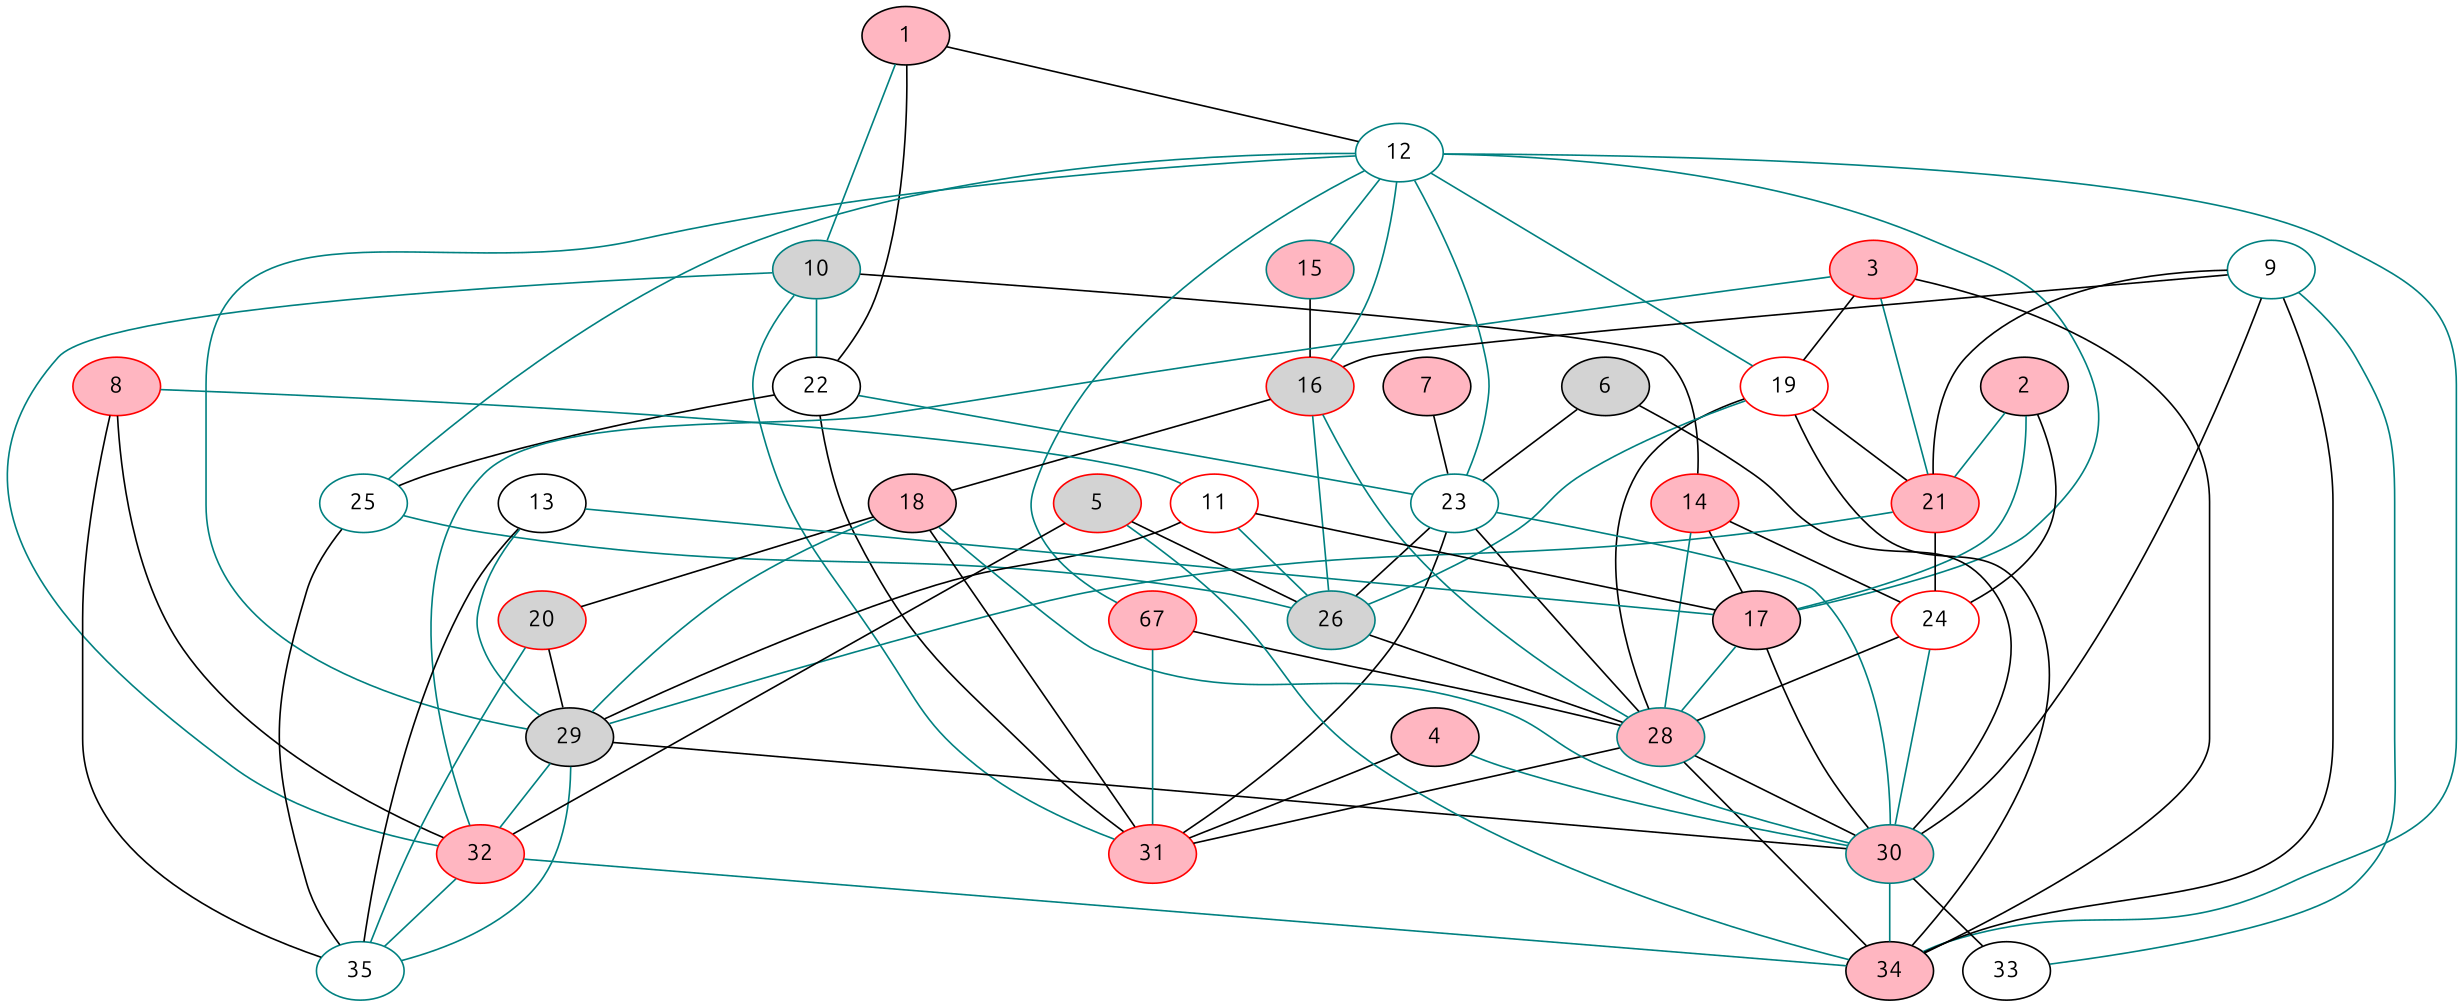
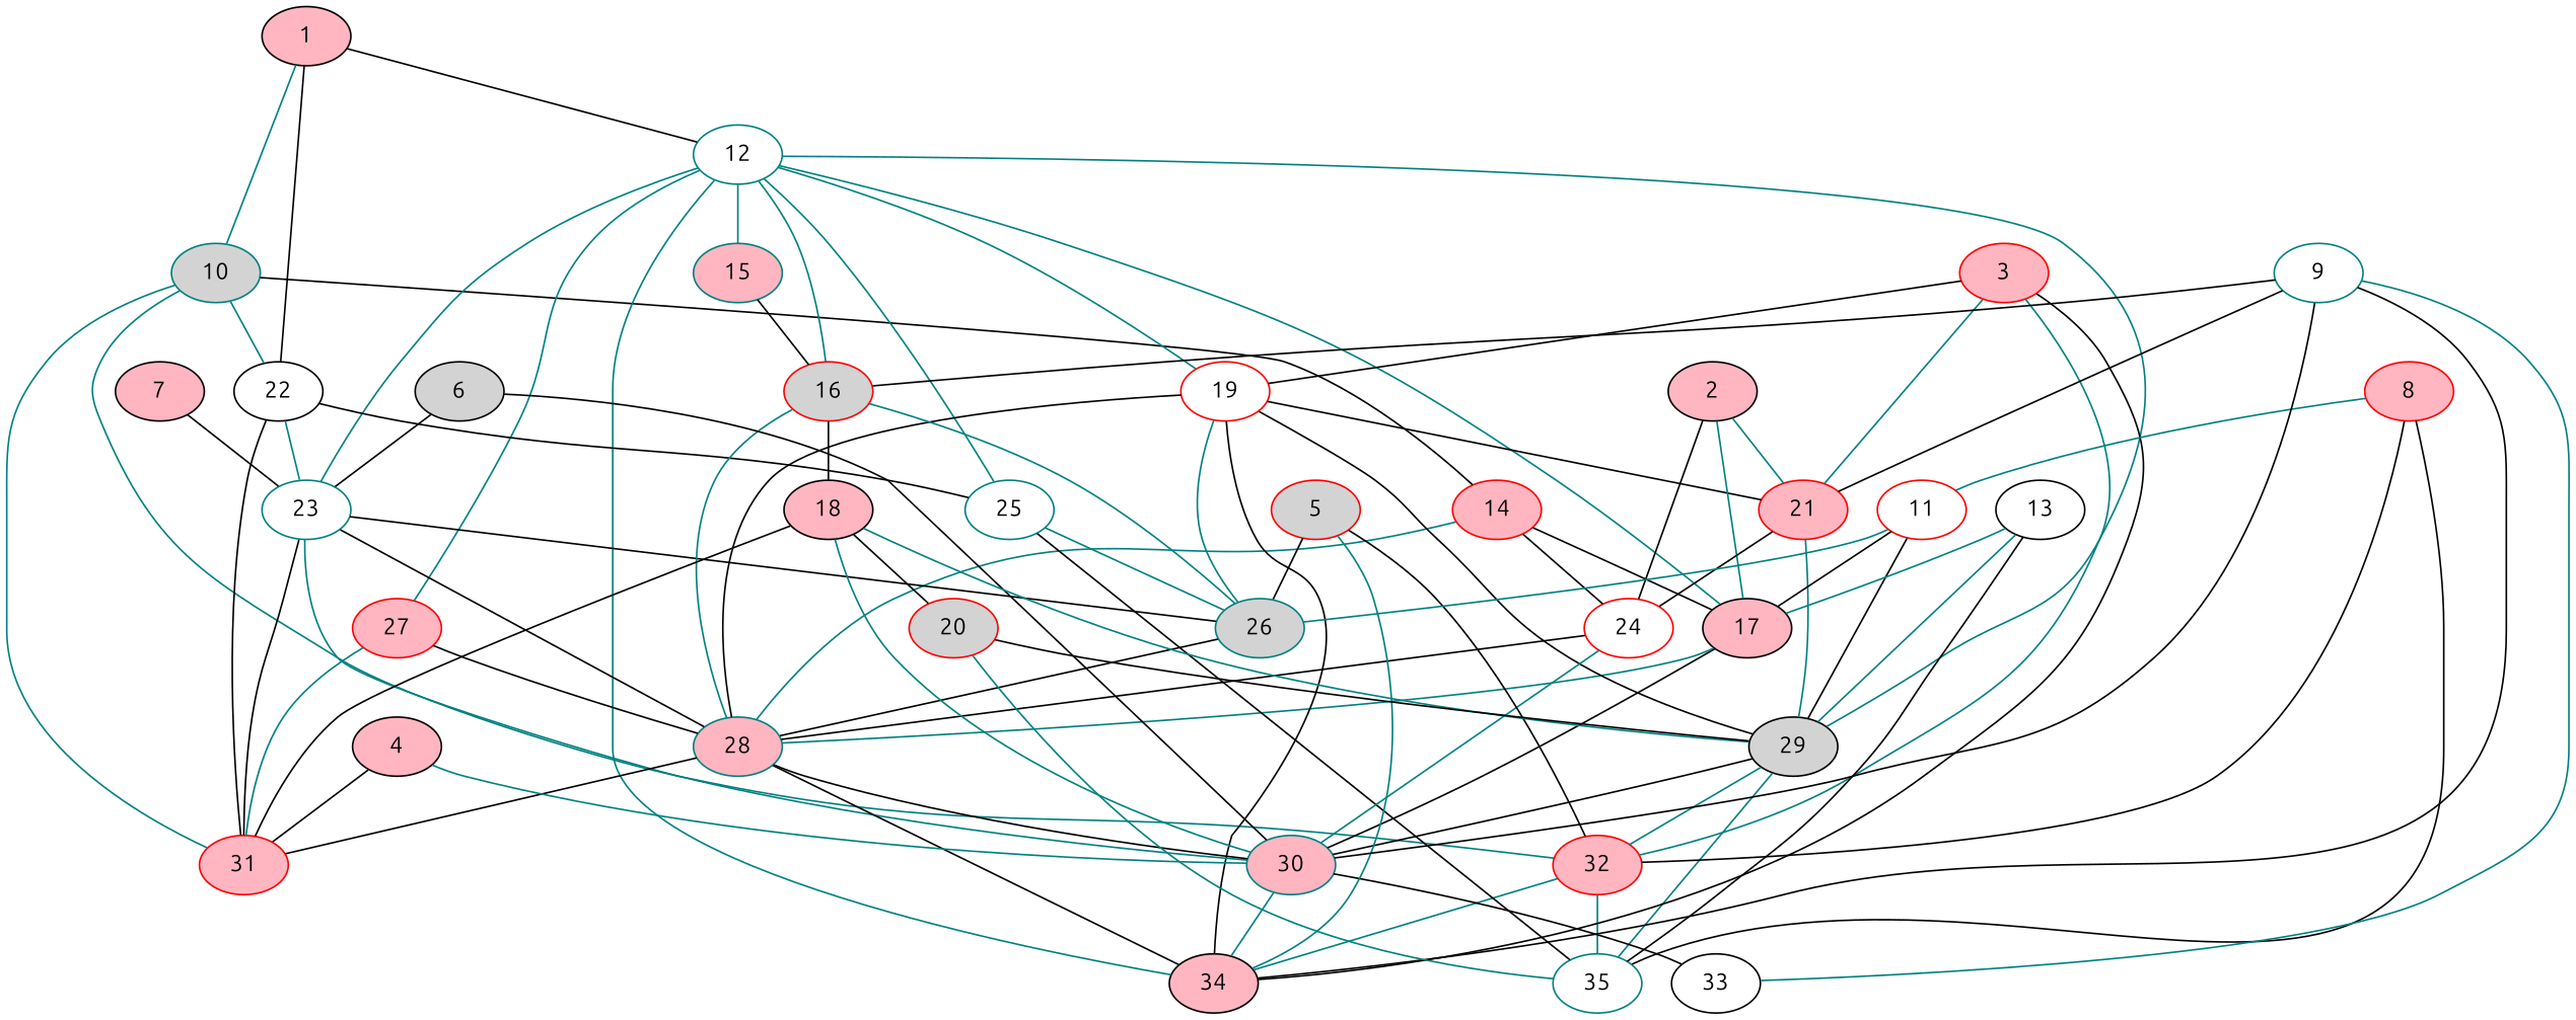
  graph {
    fontname=Ubuntu
    node [color=red fillcolor=lightpink fontname=Ubuntu style=filled]
    edge [color=black fontname=Ubuntu weight=1.0]
    1 [color=black]
    10 [color=teal fillcolor=lightgrey]
    12 [color=teal fillcolor=white]
    22 [color=black fillcolor=white]
    32
    31
    14
    17 [color=black]
    19 [fillcolor=white]
    34 [color=black]
    23 [color=teal fillcolor=white]
    16 [fillcolor=lightgrey]
    29 [color=black fillcolor=lightgrey]
    15 [color=teal]
    25 [color=teal fillcolor=white]
-   27 [label=67]
+   27
    2 [color=black]
    21
    24 [fillcolor=white]
    30 [color=teal]
    28 [color=teal]
    3
    26 [color=teal fillcolor=lightgrey]
    35 [color=teal fillcolor=white]
    4 [color=black]
    33 [color=black fillcolor=white]
    5 [fillcolor=lightgrey]
    6 [color=black fillcolor=lightgrey]
    7 [color=black]
    8
    11 [fillcolor=white]
    9 [color=teal fillcolor=white]
    18 [color=black]
    13 [color=black fillcolor=white]
    20 [fillcolor=lightgrey]
    1 -- 10 [color=teal]
    1 -- 12
    1 -- 22
    10 -- 22 [color=teal weight=2.0]
    10 -- 32 [color=teal]
    10 -- 31 [color=teal]
    10 -- 14
    12 -- 17 [color=teal]
    12 -- 19 [color=teal]
    12 -- 34 [color=teal weight=2.0]
    12 -- 23 [color=teal]
    12 -- 16 [color=teal]
    12 -- 29 [color=teal]
    12 -- 15 [color=teal]
    12 -- 25 [color=teal]
    12 -- 27 [color=teal]
    22 -- 31
    22 -- 23 [color=teal]
    22 -- 25
    32 -- 34 [color=teal]
    32 -- 35 [color=teal]
    14 -- 17
    14 -- 24
    14 -- 28 [color=teal]
    17 -- 30
    17 -- 28 [color=teal]
    19 -- 34
+   19 -- 29
    19 -- 21
    19 -- 28
    19 -- 26 [color=teal]
    23 -- 31
    23 -- 30 [color=teal]
    23 -- 28
    23 -- 26 [weight=2.0]
    16 -- 28 [color=teal]
    16 -- 26 [color=teal]
    16 -- 18
    29 -- 32 [color=teal]
    29 -- 30
    29 -- 35 [color=teal]
    15 -- 16
    25 -- 26 [color=teal]
    25 -- 35
    27 -- 31 [color=teal]
    27 -- 28
    2 -- 17 [color=teal]
    2 -- 21 [color=teal]
    2 -- 24
    21 -- 29 [color=teal]
    21 -- 24
    24 -- 30 [color=teal weight=2.0]
    24 -- 28
    30 -- 34 [color=teal]
    30 -- 33 [weight=2.0]
    28 -- 31
    28 -- 34 [weight=2.0]
    28 -- 30
    3 -- 32 [color=teal]
    3 -- 19
    3 -- 34
    3 -- 21 [color=teal]
    26 -- 28
    4 -- 31
    4 -- 30 [color=teal]
    5 -- 32
    5 -- 34 [color=teal]
    5 -- 26
    6 -- 23
    6 -- 30
    7 -- 23 [weight=3.0]
    8 -- 32
    8 -- 35
    8 -- 11 [color=teal]
    11 -- 17
    11 -- 29
    11 -- 26 [color=teal]
    9 -- 34
    9 -- 16
    9 -- 21
    9 -- 30
    9 -- 33 [color=teal]
    18 -- 31
    18 -- 29 [color=teal]
    18 -- 30 [color=teal]
    18 -- 20
    13 -- 17 [color=teal]
    13 -- 29 [color=teal]
    13 -- 35
    20 -- 29
    20 -- 35 [color=teal]
  }
